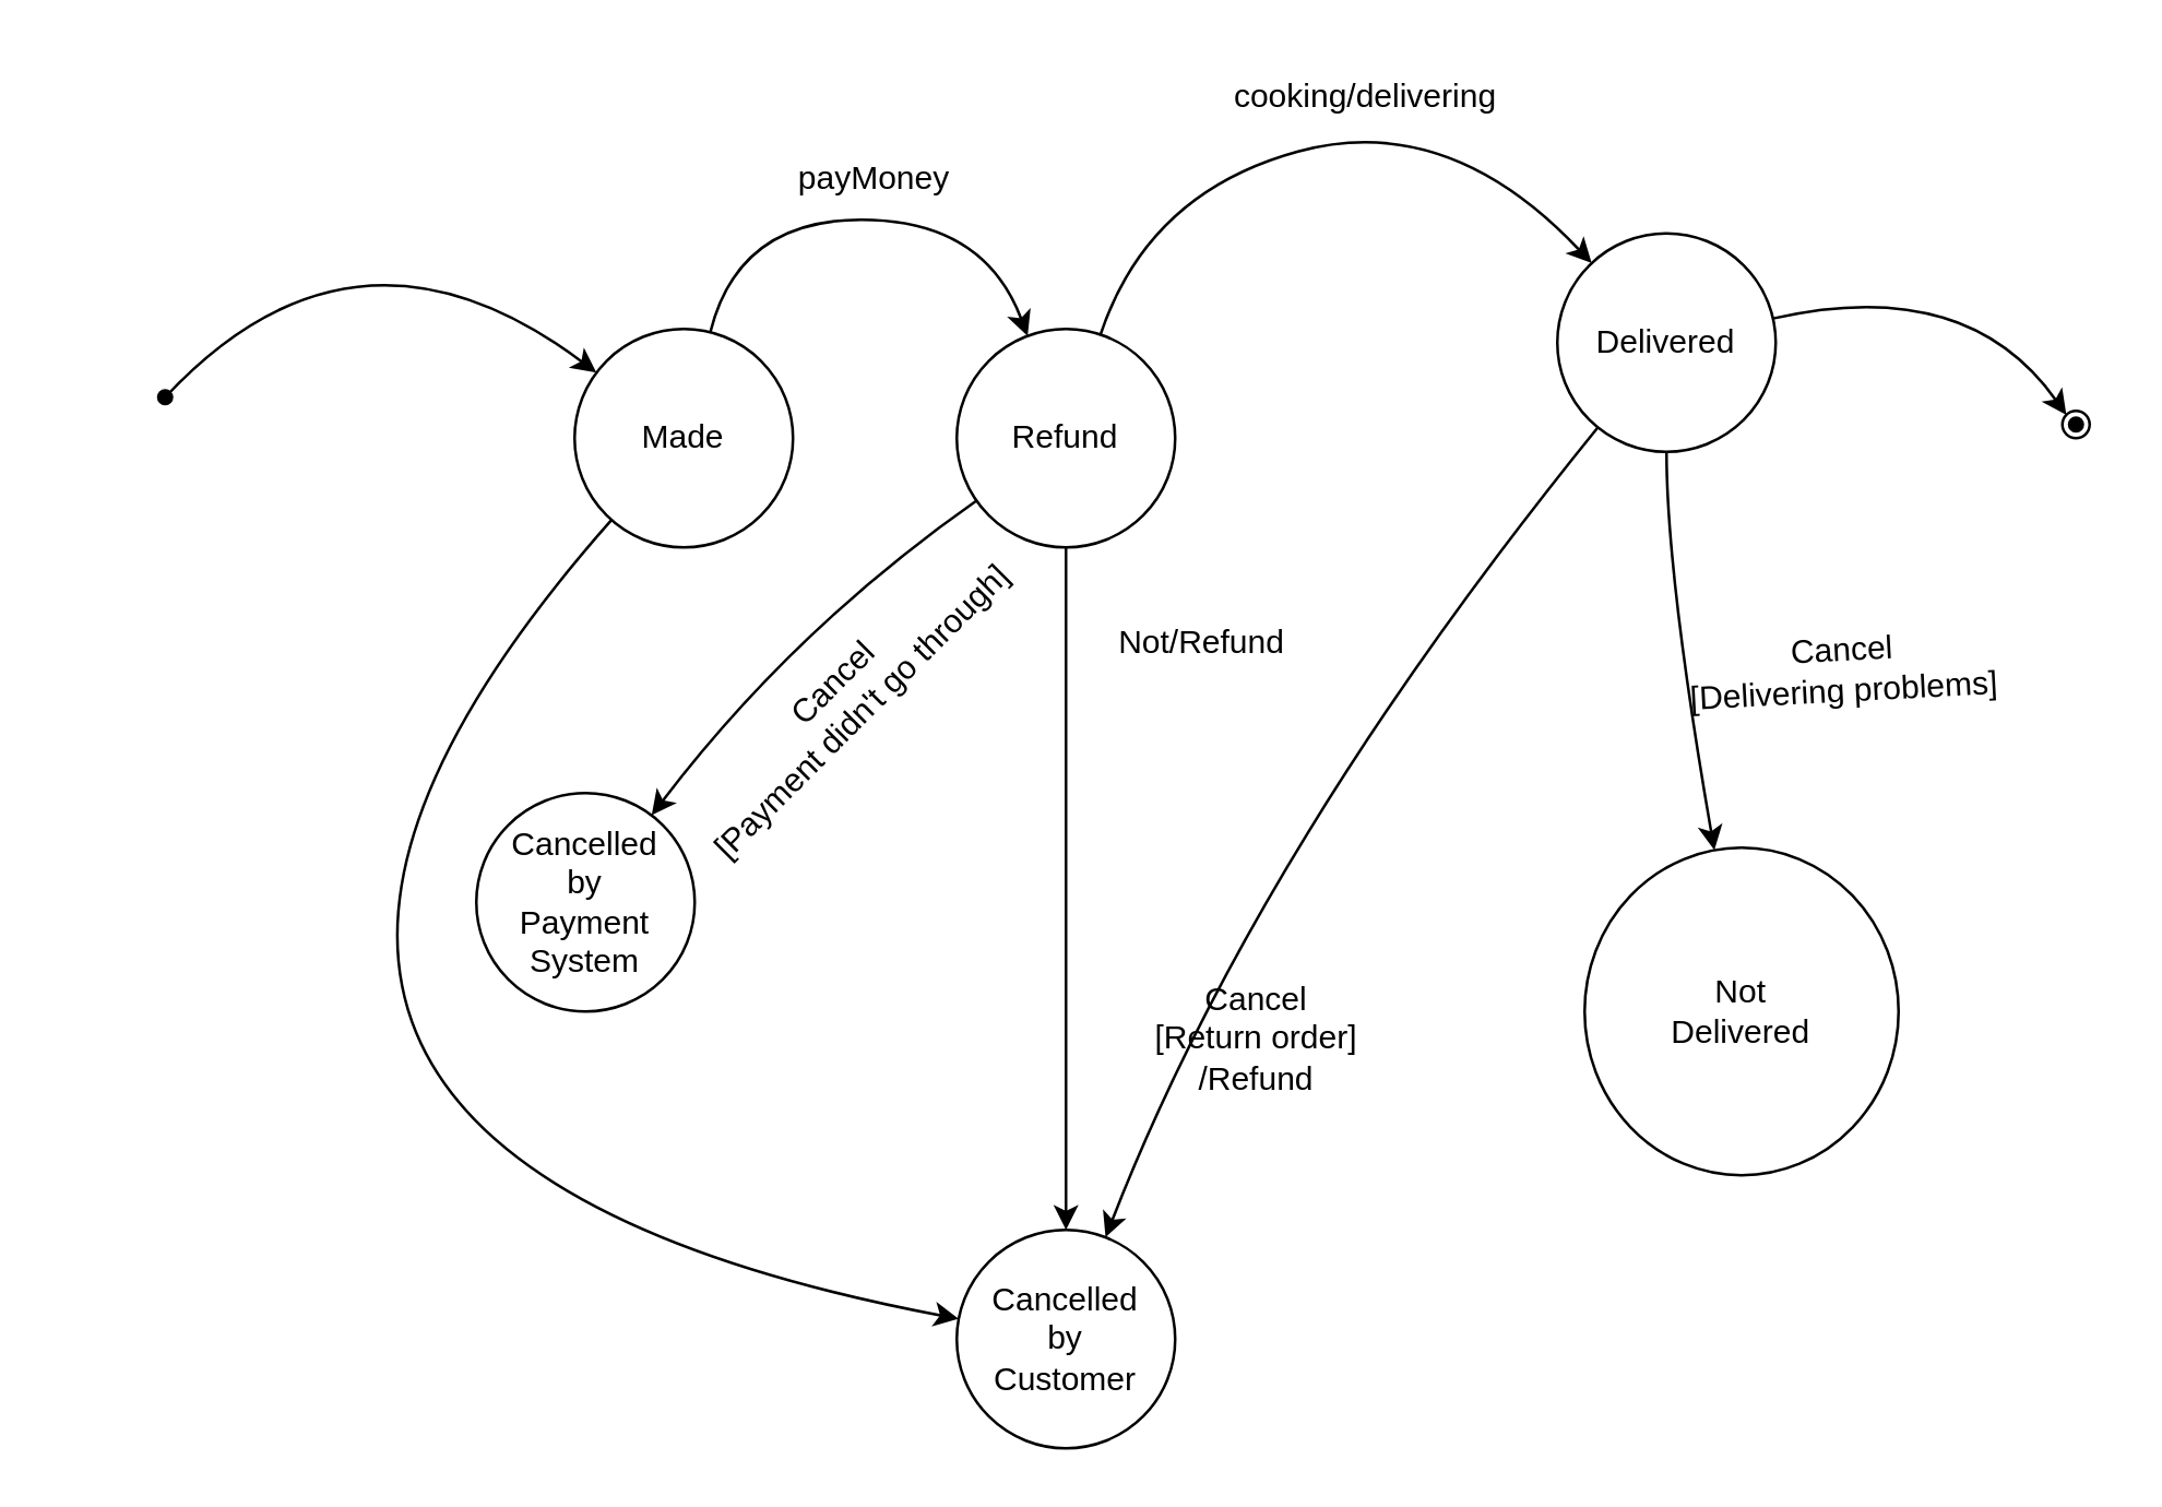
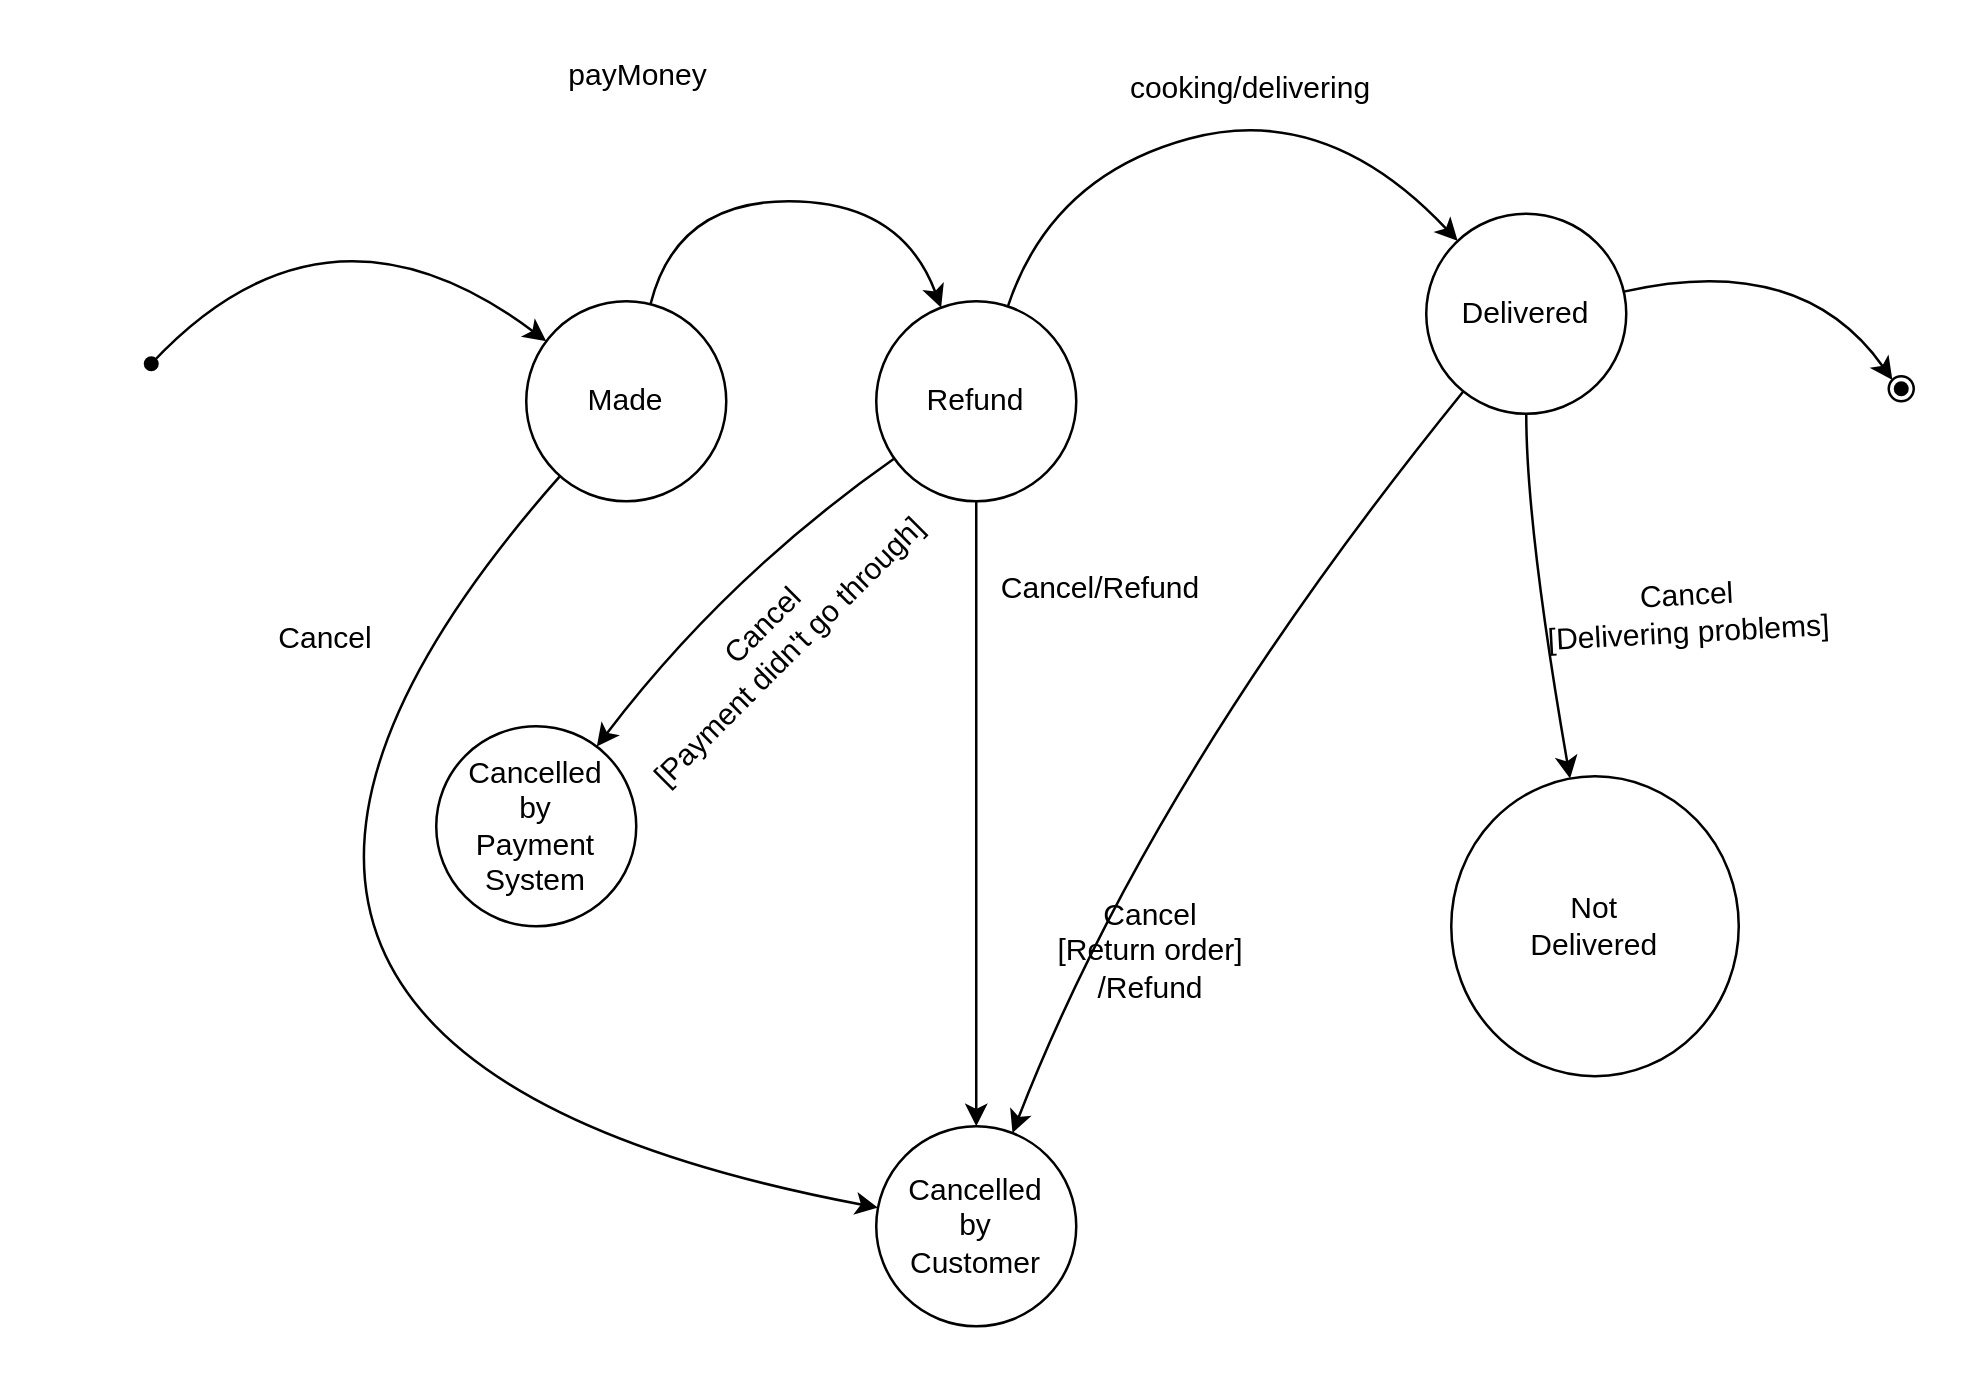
  <mxCell id="0" />
  <mxCell id="1" parent="0" />
  <mxCell id="2" value="" style="shape=waypoint;sketch=0;fillStyle=solid;size=6;pointerEvents=1;points=[];fillColor=none;resizable=0;rotatable=0;perimeter=centerPerimeter;snapToPoint=1;" parent="1" vertex="1"><mxGeometry x="50" y="135" width="20" height="20" as="geometry" /></mxCell>
  <mxCell id="3" value="" style="ellipse;whiteSpace=wrap;html=1;" parent="1" vertex="1"><mxGeometry x="210" y="120" width="80" height="80" as="geometry" /></mxCell>
  <mxCell id="4" value="" style="curved=1;endArrow=classic;html=1;rounded=0;exitX=0.692;exitY=0.415;exitDx=0;exitDy=0;exitPerimeter=0;" parent="1" source="2" target="3" edge="1"><mxGeometry width="50" height="50" relative="1" as="geometry"><mxPoint x="130" y="120" as="sourcePoint" /><mxPoint x="180" y="70" as="targetPoint" /><Array as="points"><mxPoint x="130" y="70" /></Array></mxGeometry></mxCell>
  <mxCell id="5" value="Made" style="text;html=1;strokeColor=none;fillColor=none;align=center;verticalAlign=middle;whiteSpace=wrap;rounded=0;" parent="1" vertex="1"><mxGeometry x="220" y="145" width="60" height="30" as="geometry" /></mxCell>
  <mxCell id="6" value="" style="ellipse;whiteSpace=wrap;html=1;" parent="1" vertex="1"><mxGeometry x="350" y="120" width="80" height="80" as="geometry" /></mxCell>
  <mxCell id="7" value="" style="curved=1;endArrow=classic;html=1;rounded=0;" parent="1" source="3" target="6" edge="1"><mxGeometry width="50" height="50" relative="1" as="geometry"><mxPoint x="255.039" y="108.669" as="sourcePoint" /><mxPoint x="371.794" y="119.998" as="targetPoint" /><Array as="points"><mxPoint x="270" y="80" /><mxPoint x="360" y="80" /></Array></mxGeometry></mxCell>
- <mxCell id="8" value="payMoney" style="text;html=1;strokeColor=none;fillColor=none;align=center;verticalAlign=middle;whiteSpace=wrap;rounded=0;" parent="1" vertex="1"><mxGeometry x="290" y="50" width="60" height="30" as="geometry" /></mxCell>
+ <mxCell id="8" value="payMoney" style="text;html=1;strokeColor=none;fillColor=none;align=center;verticalAlign=middle;whiteSpace=wrap;rounded=0;" parent="1" vertex="1"><mxGeometry x="225" y="15" width="60" height="30" as="geometry" /></mxCell>
  <mxCell id="9" value="Refund" style="text;html=1;align=center;verticalAlign=middle;whiteSpace=wrap;rounded=0;" parent="1" vertex="1"><mxGeometry x="360" y="145" width="60" height="30" as="geometry" /></mxCell>
  <mxCell id="10" value="" style="ellipse;whiteSpace=wrap;html=1;aspect=fixed;" parent="1" vertex="1"><mxGeometry x="570" y="85" width="80" height="80" as="geometry" /></mxCell>
  <mxCell id="11" value="" style="curved=1;endArrow=classic;html=1;rounded=0;" parent="1" source="6" target="10" edge="1"><mxGeometry width="50" height="50" relative="1" as="geometry"><mxPoint x="420" y="110" as="sourcePoint" /><mxPoint x="470" y="60" as="targetPoint" /><Array as="points"><mxPoint x="420" y="70" /><mxPoint x="530" y="40" /></Array></mxGeometry></mxCell>
  <mxCell id="12" value="cooking/delivering" style="text;html=1;align=center;verticalAlign=middle;whiteSpace=wrap;rounded=0;" parent="1" vertex="1"><mxGeometry x="470" y="20" width="60" height="30" as="geometry" /></mxCell>
  <mxCell id="13" value="Delivered" style="text;html=1;align=center;verticalAlign=middle;whiteSpace=wrap;rounded=0;" parent="1" vertex="1"><mxGeometry x="580" y="110" width="60" height="30" as="geometry" /></mxCell>
  <mxCell id="14" value="" style="ellipse;whiteSpace=wrap;html=1;" parent="1" vertex="1"><mxGeometry x="755" y="150" width="10" height="10" as="geometry" /></mxCell>
  <mxCell id="15" value="" style="shape=waypoint;sketch=0;fillStyle=solid;size=6;pointerEvents=1;points=[];fillColor=none;resizable=0;rotatable=0;perimeter=centerPerimeter;snapToPoint=1;" parent="1" vertex="1"><mxGeometry x="750" y="145" width="20" height="20" as="geometry" /></mxCell>
  <mxCell id="16" value="" style="curved=1;endArrow=classic;html=1;rounded=0;entryX=0;entryY=0;entryDx=0;entryDy=0;" parent="1" source="10" target="14" edge="1"><mxGeometry width="50" height="50" relative="1" as="geometry"><mxPoint x="580" y="150" as="sourcePoint" /><mxPoint x="650" y="170" as="targetPoint" /><Array as="points"><mxPoint x="720" y="100" /></Array></mxGeometry></mxCell>
  <mxCell id="17" value="" style="ellipse;whiteSpace=wrap;html=1;" parent="1" vertex="1"><mxGeometry x="350" y="450" width="80" height="80" as="geometry" /></mxCell>
  <mxCell id="18" value="Cancelled by Customer" style="text;html=1;align=center;verticalAlign=middle;whiteSpace=wrap;rounded=0;" parent="1" vertex="1"><mxGeometry x="360" y="475" width="60" height="30" as="geometry" /></mxCell>
  <mxCell id="19" value="" style="curved=1;endArrow=classic;html=1;rounded=0;" parent="1" source="3" target="17" edge="1"><mxGeometry width="50" height="50" relative="1" as="geometry"><mxPoint x="320" y="270" as="sourcePoint" /><mxPoint x="370" y="220" as="targetPoint" /><Array as="points"><mxPoint x="20" y="420" /></Array></mxGeometry></mxCell>
+ <mxCell id="20" value="Cancel" style="text;html=1;align=center;verticalAlign=middle;whiteSpace=wrap;rounded=0;" parent="1" vertex="1"><mxGeometry x="100" y="240" width="60" height="30" as="geometry" /></mxCell>
  <mxCell id="21" value="" style="curved=1;endArrow=classic;html=1;rounded=0;" parent="1" source="6" target="17" edge="1"><mxGeometry width="50" height="50" relative="1" as="geometry"><mxPoint x="410" y="250" as="sourcePoint" /><mxPoint x="540" y="200" as="targetPoint" /><Array as="points"><mxPoint x="390" y="260" /></Array></mxGeometry></mxCell>
- <mxCell id="22" value="Not/Refund" style="text;html=1;align=center;verticalAlign=middle;whiteSpace=wrap;rounded=0;" parent="1" vertex="1"><mxGeometry x="410" y="220" width="60" height="30" as="geometry" /></mxCell>
+ <mxCell id="22" value="Cancel/Refund" style="text;html=1;align=center;verticalAlign=middle;whiteSpace=wrap;rounded=0;" parent="1" vertex="1"><mxGeometry x="410" y="220" width="60" height="30" as="geometry" /></mxCell>
  <mxCell id="23" value="" style="curved=1;endArrow=classic;html=1;rounded=0;" parent="1" source="10" target="17" edge="1"><mxGeometry width="50" height="50" relative="1" as="geometry"><mxPoint x="430" y="230" as="sourcePoint" /><mxPoint x="690" y="260" as="targetPoint" /><Array as="points"><mxPoint x="460" y="310" /></Array></mxGeometry></mxCell>
  <mxCell id="24" value="Cancel&lt;div&gt;[Return order]&lt;/div&gt;&lt;div&gt;/Refund&lt;/div&gt;" style="text;html=1;align=center;verticalAlign=middle;whiteSpace=wrap;rounded=0;" parent="1" vertex="1"><mxGeometry x="420" y="365" width="80" height="30" as="geometry" /></mxCell>
  <mxCell id="25" value="" style="ellipse;whiteSpace=wrap;html=1;aspect=fixed;" vertex="1" parent="1"><mxGeometry x="174" y="290" width="80" height="80" as="geometry" /></mxCell>
  <mxCell id="26" value="Cancelled&lt;div&gt;by&lt;/div&gt;&lt;div&gt;Payment System&lt;/div&gt;" style="text;html=1;align=center;verticalAlign=middle;whiteSpace=wrap;rounded=0;" vertex="1" parent="1"><mxGeometry x="184" y="315" width="60" height="30" as="geometry" /></mxCell>
  <mxCell id="27" value="" style="curved=1;endArrow=classic;html=1;rounded=0;" edge="1" parent="1" source="6" target="25"><mxGeometry width="50" height="50" relative="1" as="geometry"><mxPoint x="50" y="350" as="sourcePoint" /><mxPoint x="100" y="300" as="targetPoint" /><Array as="points"><mxPoint x="290" y="230" /></Array></mxGeometry></mxCell>
  <mxCell id="28" value="Cancel&lt;div&gt;[Payment didn't go through]&lt;/div&gt;" style="text;html=1;align=center;verticalAlign=middle;whiteSpace=wrap;rounded=0;rotation=-45;" vertex="1" parent="1"><mxGeometry x="210" y="240" width="200" height="30" as="geometry" /></mxCell>
  <mxCell id="29" value="Not&lt;div&gt;Delivered&lt;/div&gt;" style="ellipse;whiteSpace=wrap;html=1;aspect=fixed;" vertex="1" parent="1"><mxGeometry x="580" y="310" width="115" height="120" as="geometry" /></mxCell>
  <mxCell id="30" value="" style="curved=1;endArrow=classic;html=1;rounded=0;" edge="1" parent="1" source="10" target="29"><mxGeometry width="50" height="50" relative="1" as="geometry"><mxPoint x="590" y="300" as="sourcePoint" /><mxPoint x="750" y="250" as="targetPoint" /><Array as="points"><mxPoint x="610" y="210" /></Array></mxGeometry></mxCell>
  <mxCell id="31" value="Cancel&lt;div&gt;[Delivering problems]&lt;/div&gt;" style="text;html=1;align=center;verticalAlign=middle;whiteSpace=wrap;rounded=0;rotation=-3;" vertex="1" parent="1"><mxGeometry x="610" y="230" width="130" height="30" as="geometry" /></mxCell>
